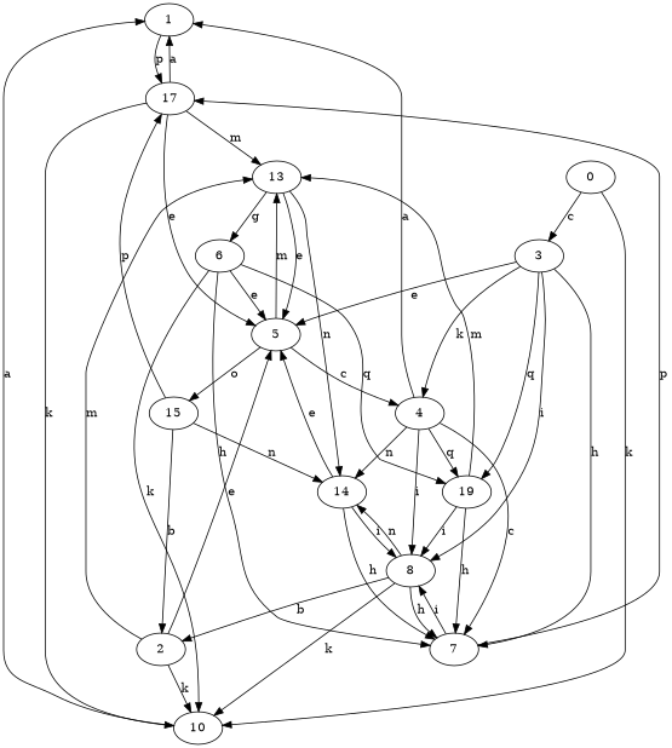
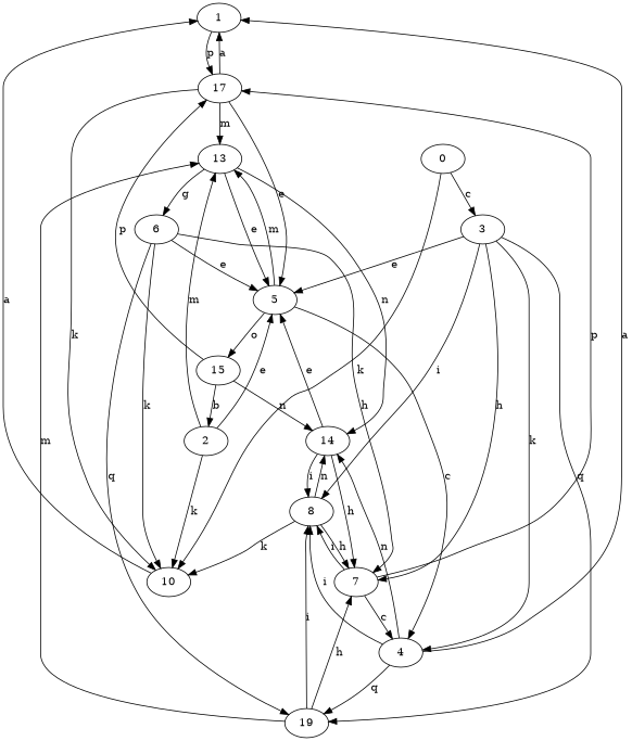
  strict digraph {
    1
    17
    5
    10
    13
    2
    4
    15
    14
    6
    3
    7
    8
    19
    0
    1 -> 17 [label=p]
    17 -> 1 [label=a]
    17 -> 5 [label=e]
    17 -> 10 [label=k]
    17 -> 13 [label=m]
    5 -> 13 [label=m]
    5 -> 4 [label=c]
    5 -> 15 [label=o]
    10 -> 1 [label=a]
    13 -> 5 [label=e]
    13 -> 14 [label=n]
    13 -> 6 [label=g]
    2 -> 5 [label=e]
    2 -> 10 [label=k]
    2 -> 13 [label=m]
    4 -> 1 [label=a]
    4 -> 14 [label=n]
    4 -> 8 [label=i]
    4 -> 19 [label=q]
    15 -> 17 [label=p]
    15 -> 2 [label=b]
    15 -> 14 [label=n]
    14 -> 5 [label=e]
    14 -> 7 [label=h]
    14 -> 8 [label=i]
    6 -> 5 [label=e]
    6 -> 10 [label=k]
    6 -> 7 [label=h]
    6 -> 19 [label=q]
    3 -> 5 [label=e]
    3 -> 4 [label=k]
    3 -> 7 [label=h]
    3 -> 8 [label=i]
    3 -> 19 [label=q]
    7 -> 17 [label=p]
-   4 -> 7 [label=c]
+   7 -> 4 [label=c]
    7 -> 8 [label=i]
    8 -> 10 [label=k]
-   8 -> 2 [label=b]
    8 -> 14 [label=n]
    8 -> 7 [label=h]
    19 -> 13 [label=m]
    19 -> 7 [label=h]
    19 -> 8 [label=i]
    0 -> 10 [label=k]
    0 -> 3 [label=c]
  }
